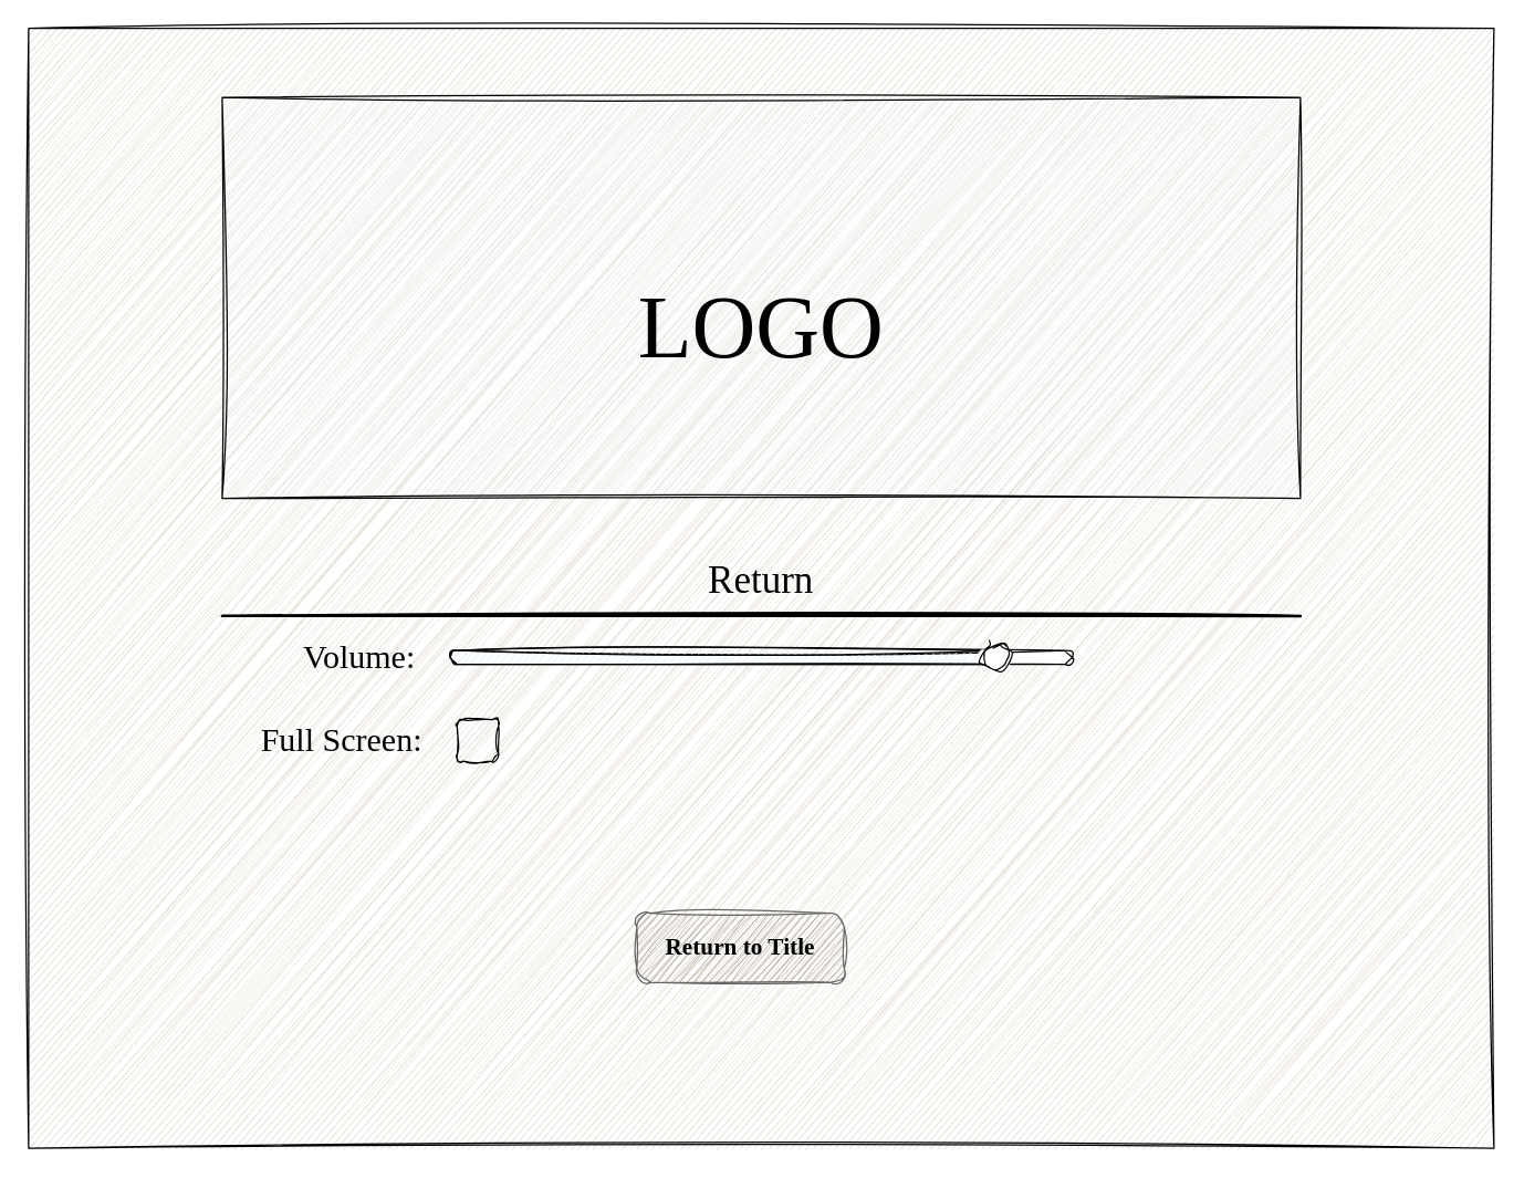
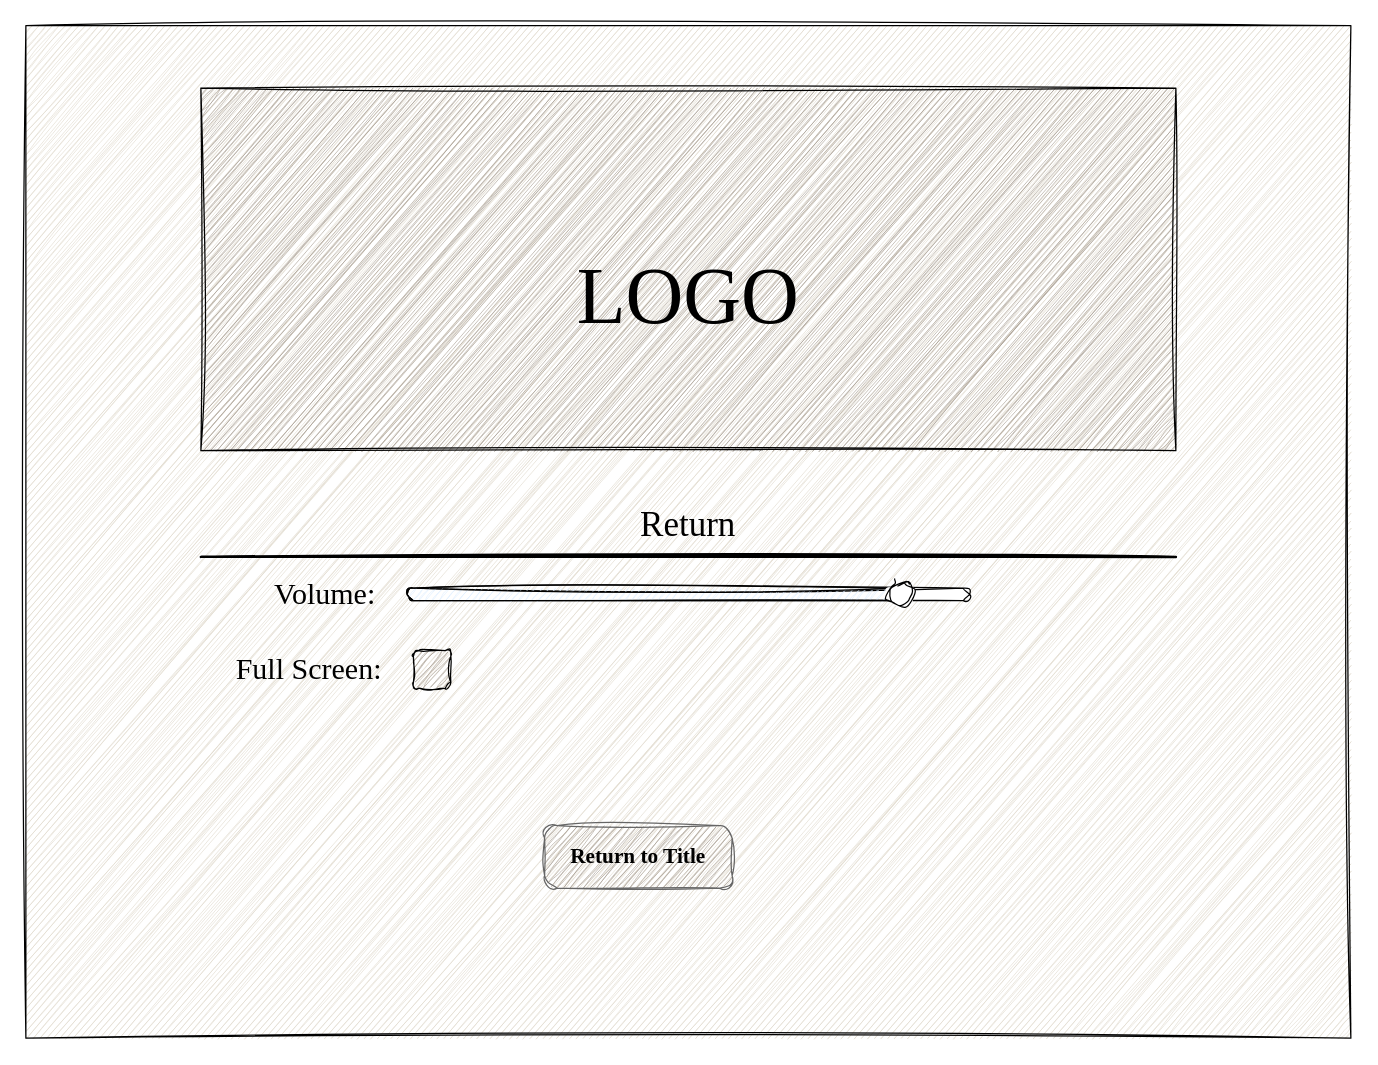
  <mxCell id="0" />
  <mxCell id="1" parent="0" />
  <mxCell id="2" value="" style="whiteSpace=wrap;html=1;rounded=0;shadow=0;labelBackgroundColor=none;strokeColor=#000000;strokeWidth=1;fillColor=#e0dbcd;fontFamily=Verdana;fontSize=12;fontColor=#000000;align=center;comic=1;glass=0;sketch=1;curveFitting=1;jiggle=2;" parent="1" vertex="1"><mxGeometry x="20" y="20" width="1060" height="810" as="geometry" /></mxCell>
- <mxCell id="3" value="&lt;font style=&quot;font-size: 64px;&quot;&gt;LOGO&lt;/font&gt;" style="whiteSpace=wrap;html=1;rounded=0;shadow=0;labelBackgroundColor=none;strokeWidth=1;fontFamily=Cabin Sketch;fontSize=128;align=center;comic=1;fillColor=#f0f2f5;sketch=1;curveFitting=1;jiggle=2;fontSource=https%3A%2F%2Ffonts.googleapis.com%2Fcss%3Ffamily%3DCabin%2BSketch;" parent="1" vertex="1"><mxGeometry x="160" y="70" width="780" height="290" as="geometry" /></mxCell>
+ <mxCell id="3" value="&lt;font style=&quot;font-size: 64px;&quot;&gt;LOGO&lt;/font&gt;" style="whiteSpace=wrap;html=1;rounded=0;shadow=0;labelBackgroundColor=none;strokeWidth=1;fontFamily=Cabin Sketch;fontSize=128;align=center;comic=1;fillColor=#a89f94;sketch=1;curveFitting=1;jiggle=2;fontSource=https%3A%2F%2Ffonts.googleapis.com%2Fcss%3Ffamily%3DCabin%2BSketch;" parent="1" vertex="1"><mxGeometry x="160" y="70" width="780" height="290" as="geometry" /></mxCell>
  <mxCell id="4" value="Volume:&amp;nbsp;&amp;nbsp;&amp;nbsp;&amp;nbsp; " style="verticalLabelPosition=middle;shadow=0;dashed=0;align=right;html=1;verticalAlign=middle;strokeWidth=1;shape=mxgraph.mockup.forms.horSlider;strokeColor=#000000;sliderStyle=fancy;sliderPos=88.667;handleStyle=circle;fillColor2=#ddeeff;sketch=1;hachureGap=4;jiggle=2;curveFitting=1;fontFamily=Cabin Sketch;fontSource=https%3A%2F%2Ffonts.googleapis.com%2Fcss%3Ffamily%3DCabin%2BSketch;sketchStyle=rough;fontColor=default;labelPosition=left;fontSize=24;" vertex="1" parent="1"><mxGeometry x="325" y="460" width="450" height="30" as="geometry" /></mxCell>
- <mxCell id="5" value="Full Screen:&amp;nbsp;&amp;nbsp;&amp;nbsp;&amp;nbsp; " style="rounded=1;fillColor=#F0F2F5;strokeColor=#000000;align=right;verticalAlign=middle;fontStyle=0;fontSize=24;labelPosition=left;verticalLabelPosition=middle;spacingLeft=10;html=1;shadow=0;dashed=0;sketch=1;hachureGap=4;jiggle=2;curveFitting=1;fontFamily=Cabin Sketch;fontSource=https%3A%2F%2Ffonts.googleapis.com%2Fcss%3Ffamily%3DCabin%2BSketch;" vertex="1" parent="1"><mxGeometry x="330" y="520" width="30" height="30" as="geometry" /></mxCell>
+ <mxCell id="5" value="Full Screen:&amp;nbsp;&amp;nbsp;&amp;nbsp;&amp;nbsp; " style="rounded=1;fillColor=#a89f94;strokeColor=#000000;align=right;verticalAlign=middle;fontStyle=0;fontSize=24;labelPosition=left;verticalLabelPosition=middle;spacingLeft=10;html=1;shadow=0;dashed=0;sketch=1;hachureGap=4;jiggle=2;curveFitting=1;fontFamily=Cabin Sketch;fontSource=https%3A%2F%2Ffonts.googleapis.com%2Fcss%3Ffamily%3DCabin%2BSketch;" vertex="1" parent="1"><mxGeometry x="330" y="520" width="30" height="30" as="geometry" /></mxCell>
  <mxCell id="6" value="Return" style="text;html=1;align=center;verticalAlign=middle;whiteSpace=wrap;rounded=0;fontFamily=Cabin Sketch;fontSource=https%3A%2F%2Ffonts.googleapis.com%2Fcss%3Ffamily%3DCabin%2BSketch;fontSize=28;" vertex="1" parent="1"><mxGeometry x="520" y="404" width="60" height="30" as="geometry" /></mxCell>
  <mxCell id="7" value="" style="line;strokeWidth=2;html=1;sketch=1;hachureGap=4;jiggle=1;curveFitting=1;fontFamily=Architects Daughter;fontSource=https%3A%2F%2Ffonts.googleapis.com%2Fcss%3Ffamily%3DArchitects%2BDaughter;" vertex="1" parent="1"><mxGeometry x="160" y="440" width="780" height="10" as="geometry" /></mxCell>
- <mxCell id="8" value="Return to Title" style="strokeWidth=1;shadow=0;dashed=0;align=center;html=1;shape=mxgraph.mockup.buttons.button;strokeColor=#666666;fontColor=#000000;mainText=;buttonStyle=round;fontSize=17;fontStyle=1;fillColor=#A89F94;whiteSpace=wrap;sketch=1;hachureGap=4;jiggle=2;curveFitting=1;fontFamily=Cabin Sketch;fontSource=https%3A%2F%2Ffonts.googleapis.com%2Fcss%3Ffamily%3DCabin%2BSketch;" vertex="1" parent="1"><mxGeometry x="460" y="660" width="150" height="50" as="geometry" /></mxCell>
+ <mxCell id="8" value="Return to Title" style="strokeWidth=1;shadow=0;dashed=0;align=center;html=1;shape=mxgraph.mockup.buttons.button;strokeColor=#666666;fontColor=#000000;mainText=;buttonStyle=round;fontSize=17;fontStyle=1;fillColor=#A89F94;whiteSpace=wrap;sketch=1;hachureGap=4;jiggle=2;curveFitting=1;fontFamily=Cabin Sketch;fontSource=https%3A%2F%2Ffonts.googleapis.com%2Fcss%3Ffamily%3DCabin%2BSketch;" vertex="1" parent="1"><mxGeometry x="435" y="660" width="150" height="50" as="geometry" /></mxCell>
